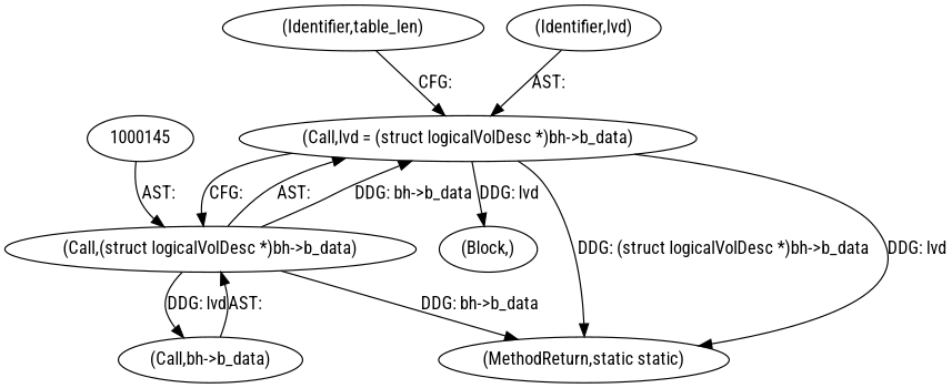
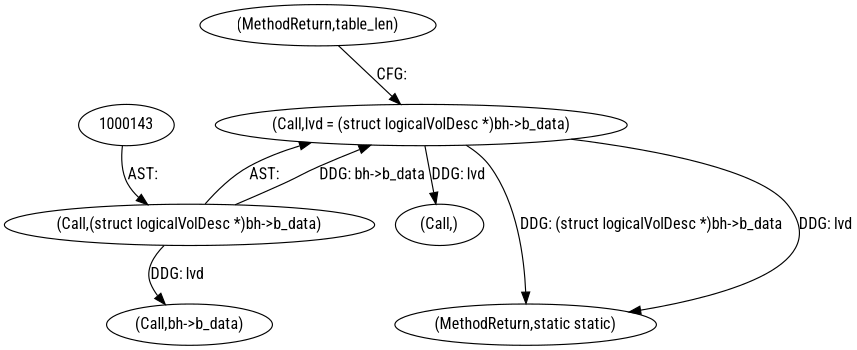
  digraph {
    fontname="Roboto Condensed"
    node [fontname="Roboto Condensed"]
    edge [fontname="Roboto Condensed"]
    n1 [label="(Call,lvd = (struct logicalVolDesc *)bh->b_data)"]
    n2 [label="(Call,(struct logicalVolDesc *)bh->b_data)"]
-   n3 [label="(Block,)"]
+   n3 [label="(Call,)"]
    n4 [label="(MethodReturn,static static)"]
    n5 [label="(Call,bh->b_data)"]
-   n6 [label="(Identifier,table_len)"]
-   n7 [label="(Identifier,lvd)"]
-   1000143 [label=1000145]
-   n1 -> n2 [label="CFG: "]
+   n6 [label="(MethodReturn,table_len)"]
+   1000143
    n1 -> n3 [label="DDG: lvd"]
    n1 -> n4 [label="DDG: (struct logicalVolDesc *)bh->b_data"]
    n1 -> n4 [label="DDG: lvd"]
    n2 -> n1 [label="AST: "]
    n2 -> n1 [label="DDG: bh->b_data"]
-   n2 -> n4 [label="DDG: bh->b_data"]
    n2 -> n5 [label="DDG: lvd"]
-   n5 -> n2 [label="AST: "]
    n6 -> n1 [label="CFG: "]
-   n7 -> n1 [label="AST: "]
    1000143 -> n2 [label="AST: "]
  }
